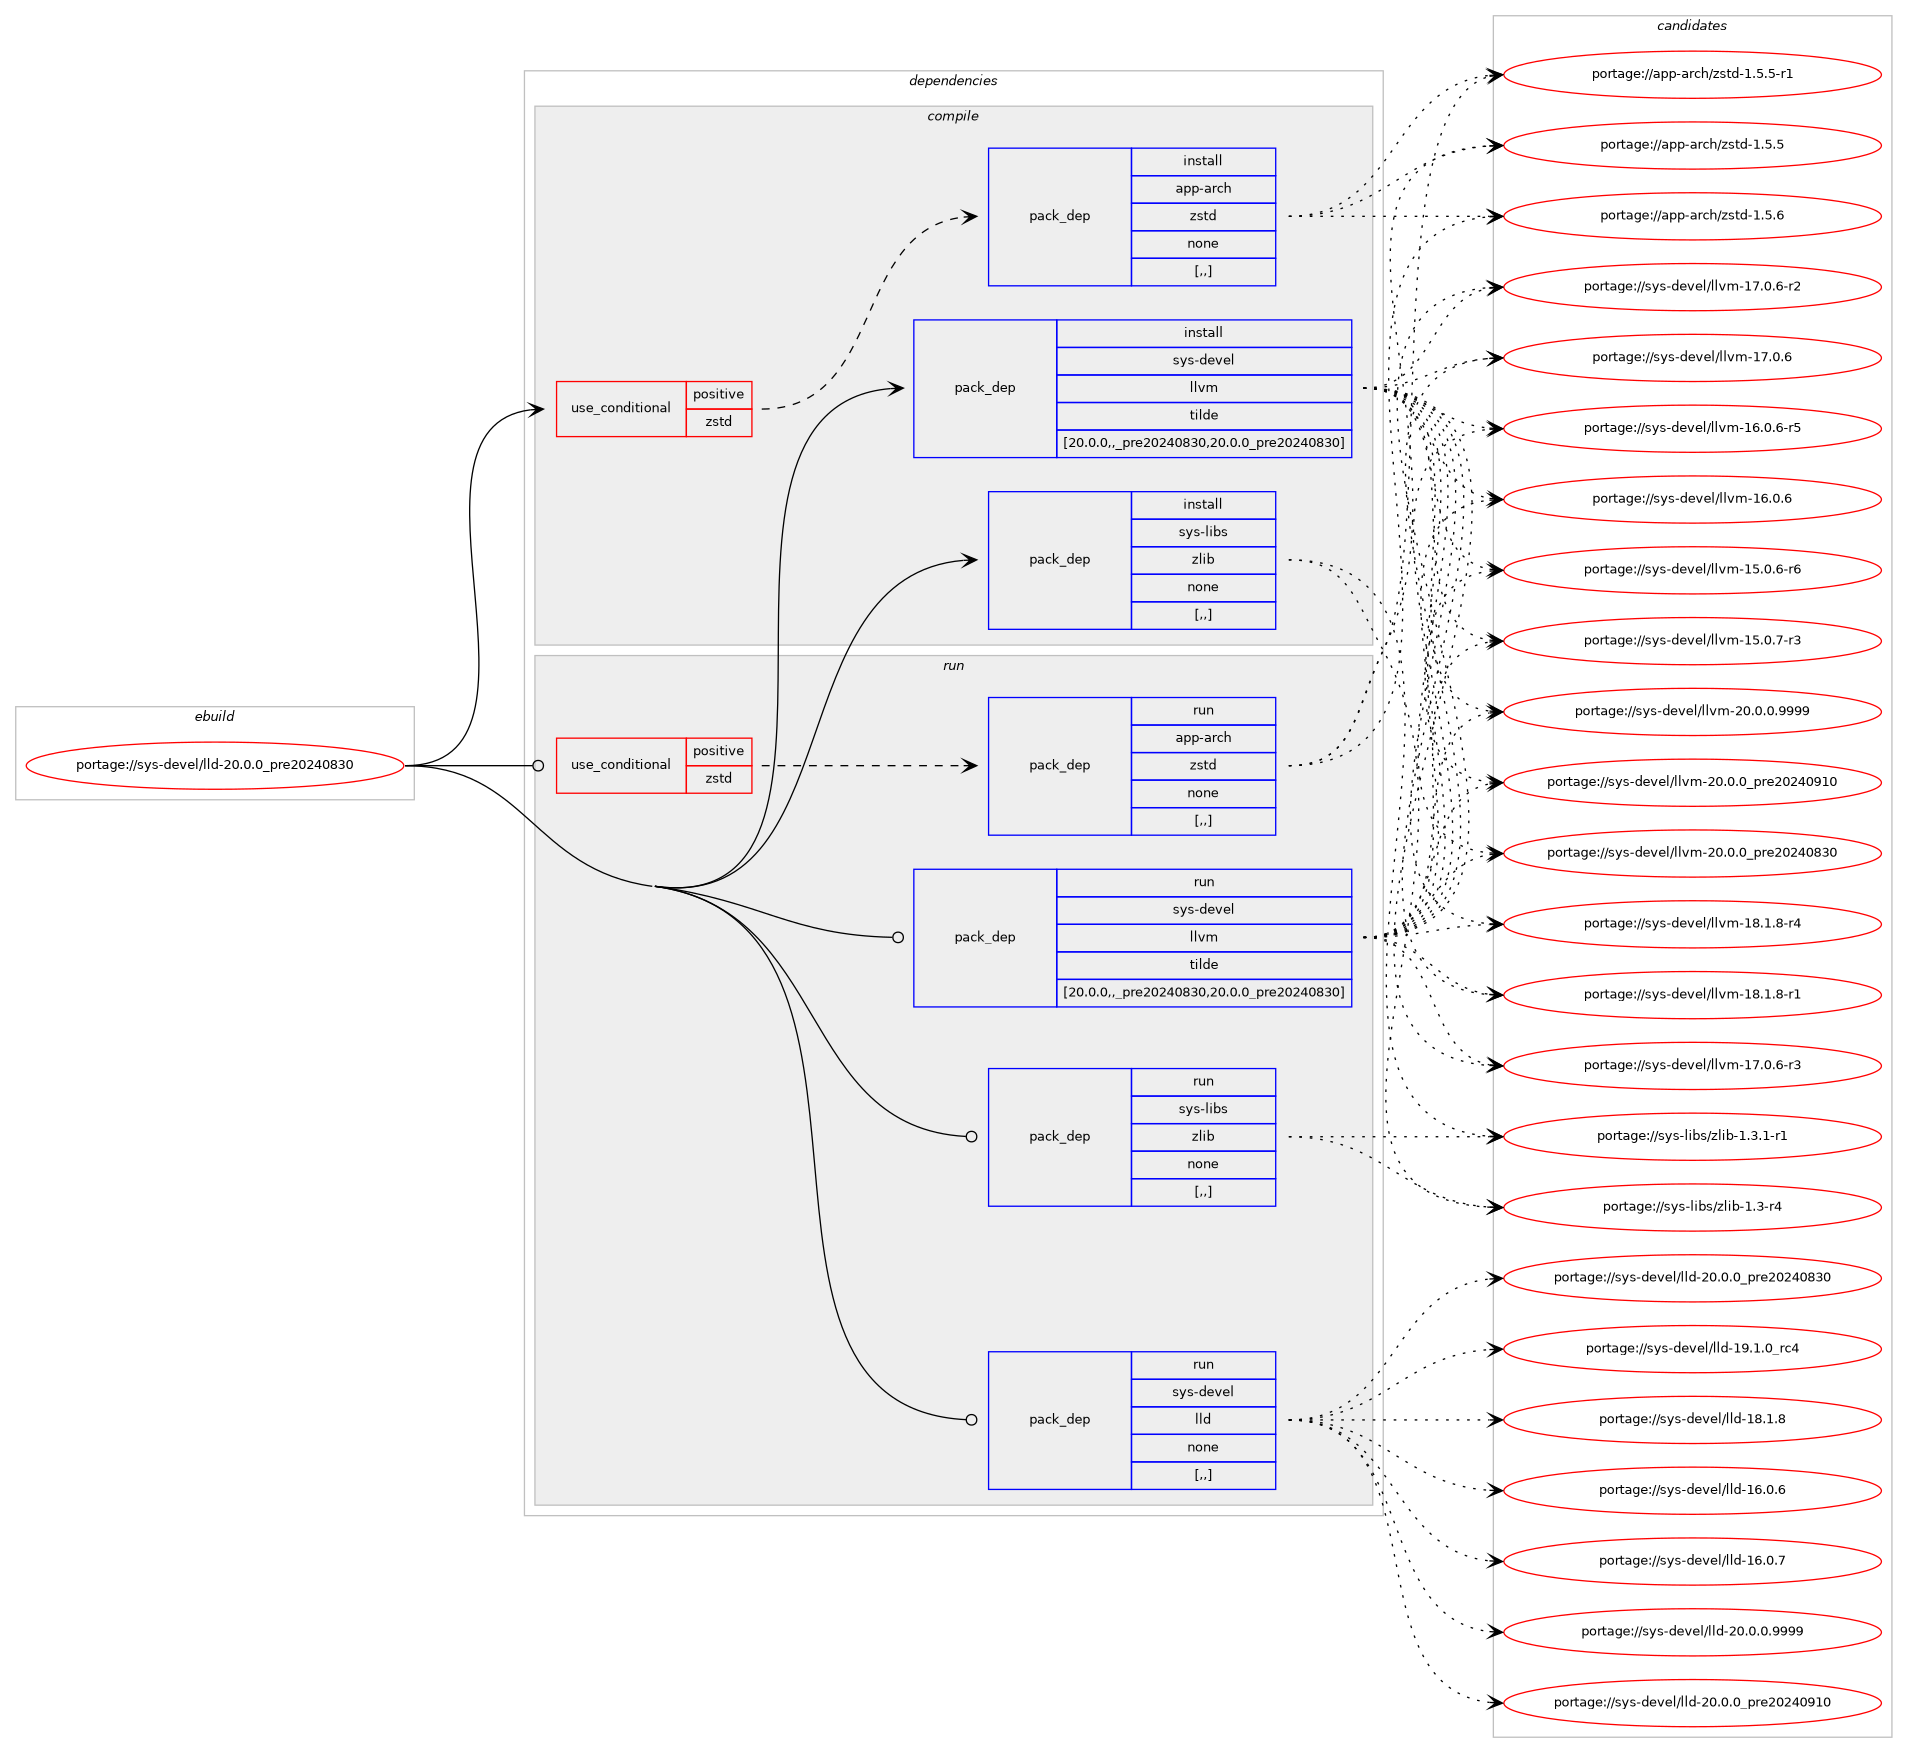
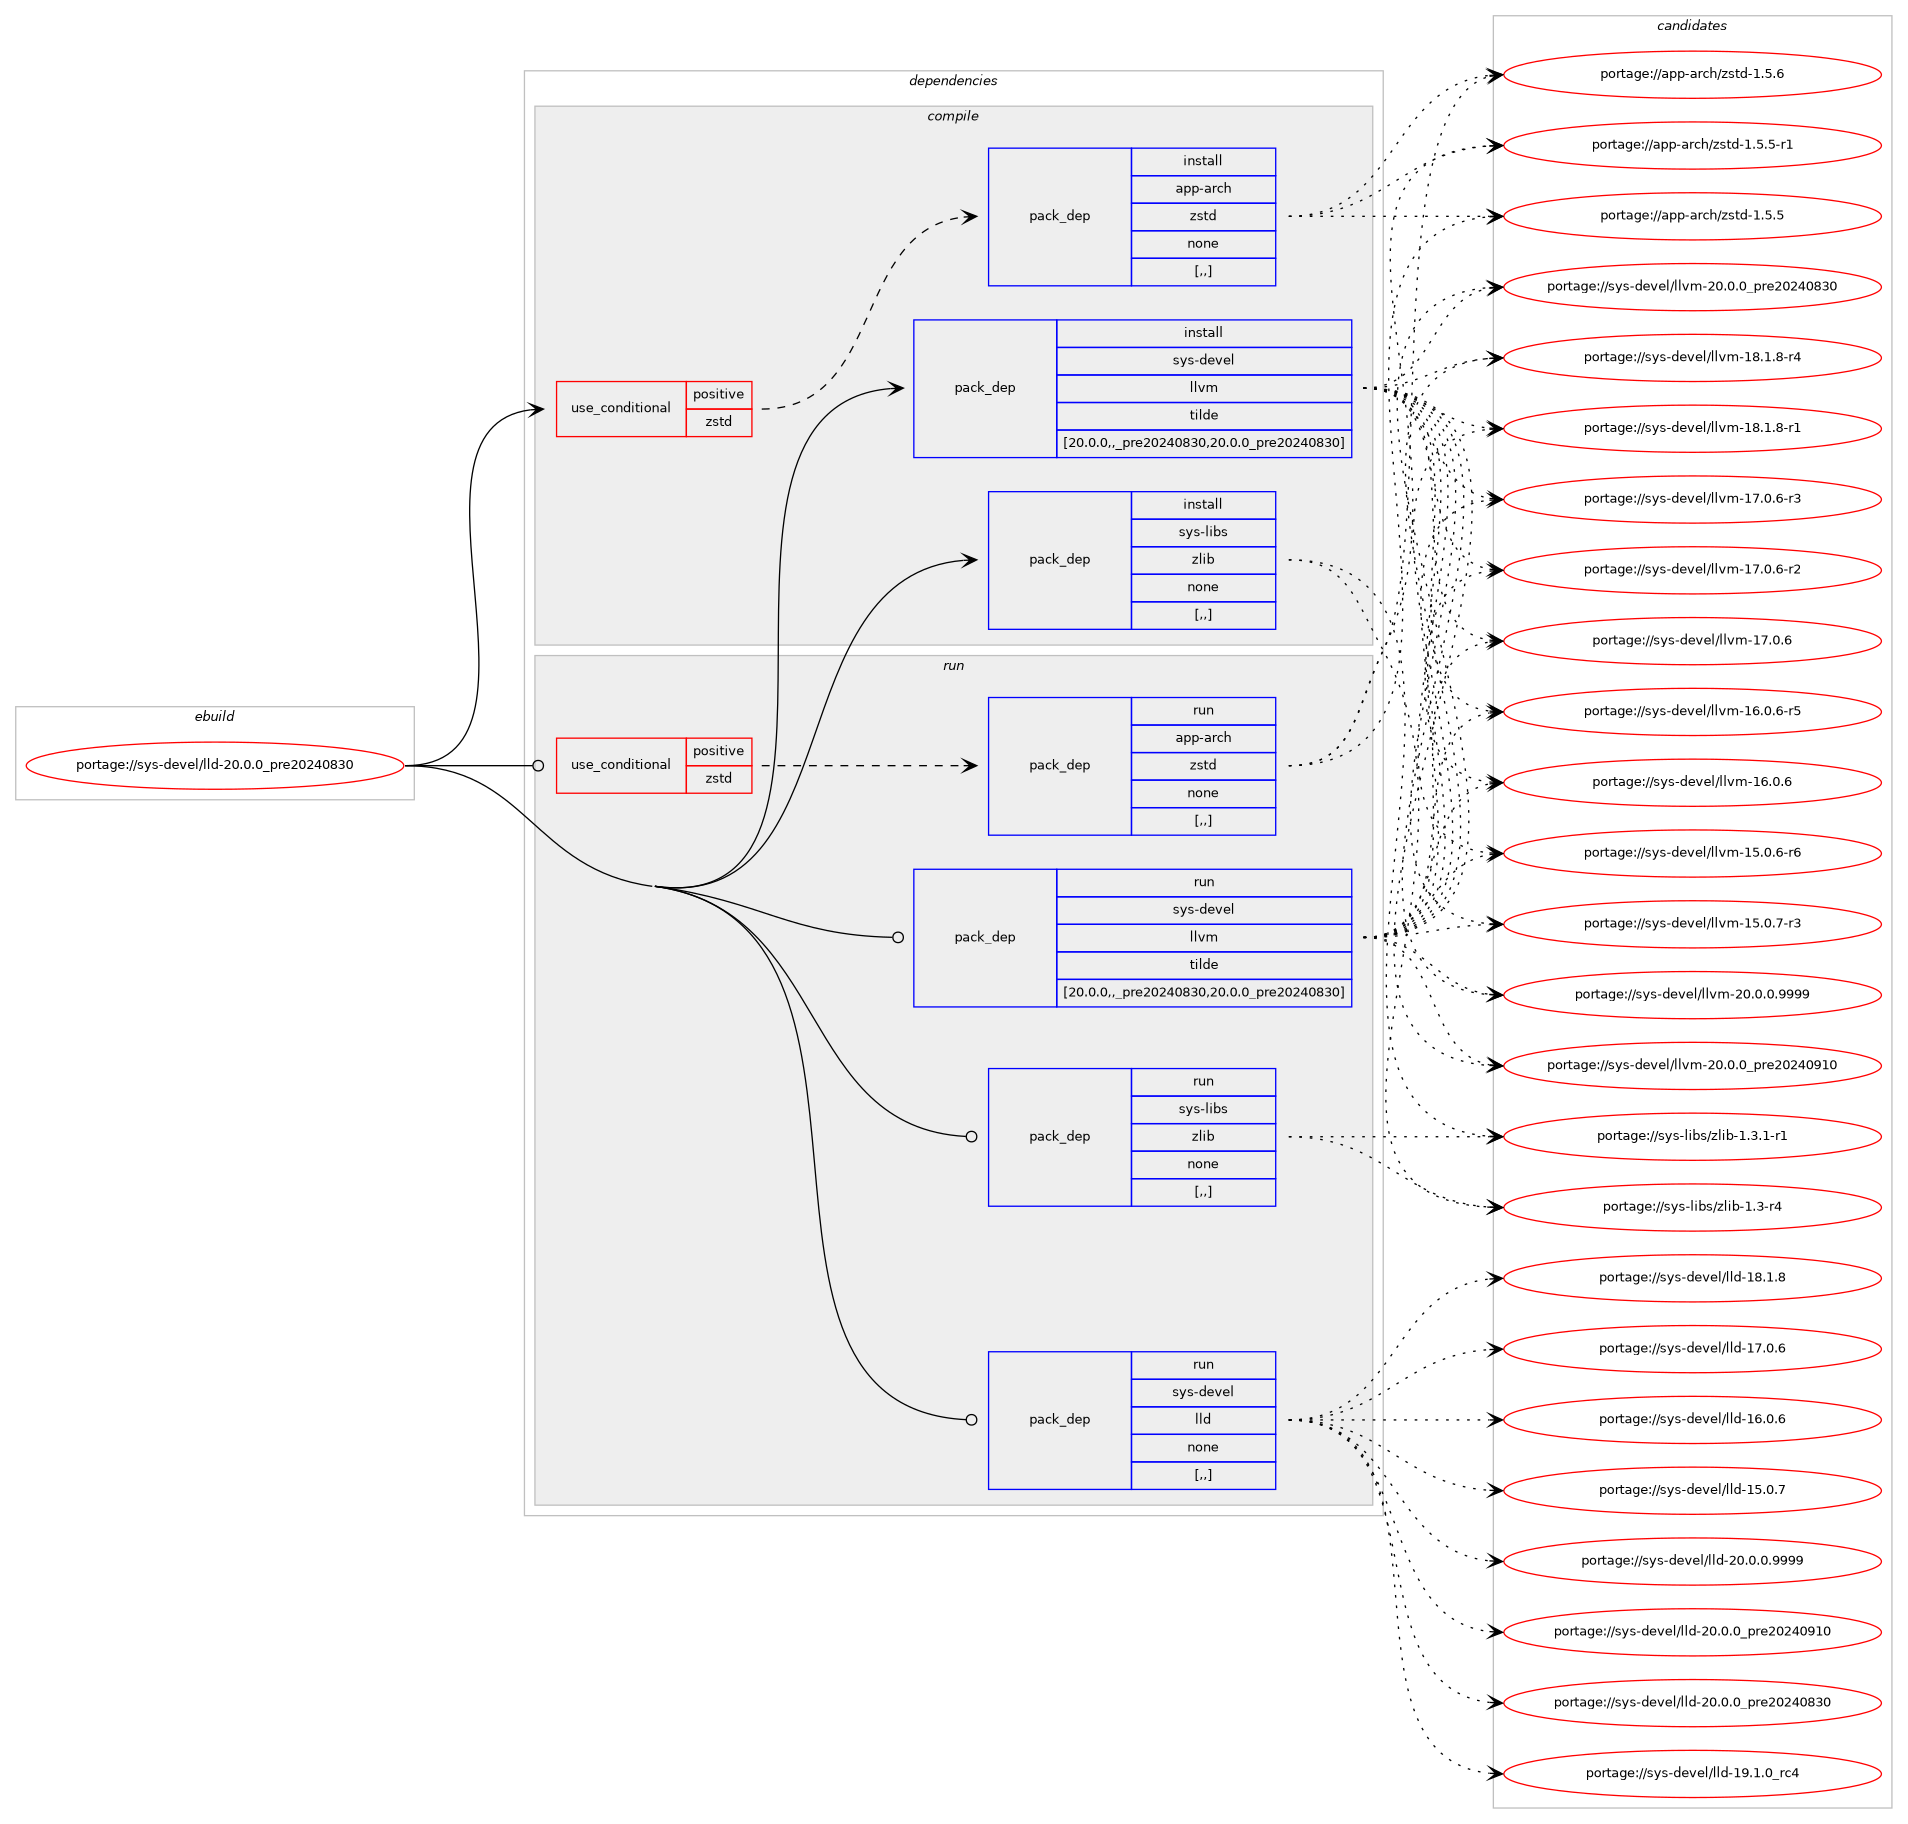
  digraph {
    compound=true
    concentrate=true
    fontname=Helvetica
    fontsize=10
    newrank=true
    rankdir=LR
    ranksep=1.5
    node [color=red fontname=Helvetica fontsize=10]
    edge [arrowhead=vee headport=w style=dotted tailport=e weight=100]
    n1 [label="portage://sys-devel/lld-20.0.0_pre20240830" width=4]
    n2 [color=blue label=<<TABLE BORDER="0" CELLBORDER="1" CELLSPACING="0" CELLPADDING="4" WIDTH="220"><TR><TD ROWSPAN="6" CELLPADDING="30">pack_dep</TD></TR><TR><TD WIDTH="110">install</TD></TR><TR><TD>app-arch</TD></TR><TR><TD>zstd</TD></TR><TR><TD>none</TD></TR><TR><TD>[,,]</TD></TR></TABLE>> shape=none]
    n3 [label=<<TABLE BORDER="0" CELLBORDER="1" CELLSPACING="0" CELLPADDING="4"><TR><TD ROWSPAN="3" CELLPADDING="10">use_conditional</TD></TR><TR><TD>positive</TD></TR><TR><TD>zstd</TD></TR></TABLE>> shape=none]
    n4 [color=blue label=<<TABLE BORDER="0" CELLBORDER="1" CELLSPACING="0" CELLPADDING="4" WIDTH="220"><TR><TD ROWSPAN="6" CELLPADDING="30">pack_dep</TD></TR><TR><TD WIDTH="110">install</TD></TR><TR><TD>sys-devel</TD></TR><TR><TD>llvm</TD></TR><TR><TD>tilde</TD></TR><TR><TD>[20.0.0,,_pre20240830,20.0.0_pre20240830]</TD></TR></TABLE>> shape=none]
    n5 [color=blue label=<<TABLE BORDER="0" CELLBORDER="1" CELLSPACING="0" CELLPADDING="4" WIDTH="220"><TR><TD ROWSPAN="6" CELLPADDING="30">pack_dep</TD></TR><TR><TD WIDTH="110">install</TD></TR><TR><TD>sys-libs</TD></TR><TR><TD>zlib</TD></TR><TR><TD>none</TD></TR><TR><TD>[,,]</TD></TR></TABLE>> shape=none]
    n6 [color=blue label=<<TABLE BORDER="0" CELLBORDER="1" CELLSPACING="0" CELLPADDING="4" WIDTH="220"><TR><TD ROWSPAN="6" CELLPADDING="30">pack_dep</TD></TR><TR><TD WIDTH="110">run</TD></TR><TR><TD>app-arch</TD></TR><TR><TD>zstd</TD></TR><TR><TD>none</TD></TR><TR><TD>[,,]</TD></TR></TABLE>> shape=none]
    n7 [label=<<TABLE BORDER="0" CELLBORDER="1" CELLSPACING="0" CELLPADDING="4"><TR><TD ROWSPAN="3" CELLPADDING="10">use_conditional</TD></TR><TR><TD>positive</TD></TR><TR><TD>zstd</TD></TR></TABLE>> shape=none]
    n8 [color=blue label=<<TABLE BORDER="0" CELLBORDER="1" CELLSPACING="0" CELLPADDING="4" WIDTH="220"><TR><TD ROWSPAN="6" CELLPADDING="30">pack_dep</TD></TR><TR><TD WIDTH="110">run</TD></TR><TR><TD>sys-devel</TD></TR><TR><TD>llvm</TD></TR><TR><TD>tilde</TD></TR><TR><TD>[20.0.0,,_pre20240830,20.0.0_pre20240830]</TD></TR></TABLE>> shape=none]
    n9 [color=blue label=<<TABLE BORDER="0" CELLBORDER="1" CELLSPACING="0" CELLPADDING="4" WIDTH="220"><TR><TD ROWSPAN="6" CELLPADDING="30">pack_dep</TD></TR><TR><TD WIDTH="110">run</TD></TR><TR><TD>sys-libs</TD></TR><TR><TD>zlib</TD></TR><TR><TD>none</TD></TR><TR><TD>[,,]</TD></TR></TABLE>> shape=none]
    n10 [color=blue label=<<TABLE BORDER="0" CELLBORDER="1" CELLSPACING="0" CELLPADDING="4" WIDTH="220"><TR><TD ROWSPAN="6" CELLPADDING="30">pack_dep</TD></TR><TR><TD WIDTH="110">run</TD></TR><TR><TD>sys-devel</TD></TR><TR><TD>lld</TD></TR><TR><TD>none</TD></TR><TR><TD>[,,]</TD></TR></TABLE>> shape=none]
    n11 [label="portage://app-arch/zstd-1.5.6" width=4]
    n12 [label="portage://app-arch/zstd-1.5.5-r1" width=4]
    n13 [label="portage://app-arch/zstd-1.5.5" width=4]
    n14 [label="portage://sys-devel/llvm-20.0.0.9999" width=4]
    n15 [label="portage://sys-devel/llvm-20.0.0_pre20240910" width=4]
    n16 [label="portage://sys-devel/llvm-20.0.0_pre20240830" width=4]
    n17 [label="portage://sys-devel/llvm-18.1.8-r4" width=4]
    n18 [label="portage://sys-devel/llvm-18.1.8-r1" width=4]
    n19 [label="portage://sys-devel/llvm-17.0.6-r3" width=4]
    n20 [label="portage://sys-devel/llvm-17.0.6-r2" width=4]
    n21 [label="portage://sys-devel/llvm-17.0.6" width=4]
    n22 [label="portage://sys-devel/llvm-16.0.6-r5" width=4]
    n23 [label="portage://sys-devel/llvm-16.0.6" width=4]
    n24 [label="portage://sys-devel/llvm-15.0.6-r6" width=4]
    n25 [label="portage://sys-devel/llvm-15.0.7-r3" width=4]
    n26 [label="portage://sys-libs/zlib-1.3.1-r1" width=4]
    n27 [label="portage://sys-libs/zlib-1.3-r4" width=4]
    n28 [label="portage://sys-devel/lld-20.0.0.9999" width=4]
    n29 [label="portage://sys-devel/lld-20.0.0_pre20240910" width=4]
    n30 [label="portage://sys-devel/lld-20.0.0_pre20240830" width=4]
    n31 [label="portage://sys-devel/lld-19.1.0_rc4" width=4]
    n32 [label="portage://sys-devel/lld-18.1.8" width=4]
+   n33 [label="portage://sys-devel/lld-17.0.6" width=4]
    n34 [label="portage://sys-devel/lld-16.0.6" width=4]
-   n35 [label="portage://sys-devel/lld-16.0.7" width=4]
+   n35 [label="portage://sys-devel/lld-15.0.7" width=4]
    subgraph cluster_1 {
      color=gray
      label=<<i>ebuild</i>>
      n1
    }
    subgraph cluster_2 {
      color=gray
      label=<<i>dependencies</i>>
      subgraph cluster_3 {
        color=gray
        fillcolor="#eeeeee"
        label=<<i>compile</i>>
        style=filled
        subgraph sub_4 {
          color=gray
          fillcolor="#eeeeee"
          label=<<i>compile</i>>
          style=filled
          n3
          subgraph sub_5 {
            color=gray
            fillcolor="#eeeeee"
            label=<<i>compile</i>>
            style=filled
            n2
          }
        }
        subgraph sub_6 {
          color=gray
          fillcolor="#eeeeee"
          label=<<i>compile</i>>
          style=filled
          n4
        }
        subgraph sub_7 {
          color=gray
          fillcolor="#eeeeee"
          label=<<i>compile</i>>
          style=filled
          n5
        }
      }
      subgraph cluster_8 {
        color=gray
        fillcolor="#eeeeee"
        label=<<i>compile and run</i>>
        style=filled
      }
      subgraph cluster_9 {
        color=gray
        fillcolor="#eeeeee"
        label=<<i>run</i>>
        style=filled
        subgraph sub_10 {
          color=gray
          fillcolor="#eeeeee"
          label=<<i>run</i>>
          style=filled
          n7
          subgraph sub_11 {
            color=gray
            fillcolor="#eeeeee"
            label=<<i>run</i>>
            style=filled
            n6
          }
        }
        subgraph sub_12 {
          color=gray
          fillcolor="#eeeeee"
          label=<<i>run</i>>
          style=filled
          n8
        }
        subgraph sub_13 {
          color=gray
          fillcolor="#eeeeee"
          label=<<i>run</i>>
          style=filled
          n9
        }
        subgraph sub_14 {
          color=gray
          fillcolor="#eeeeee"
          label=<<i>run</i>>
          style=filled
          n10
        }
      }
    }
    subgraph cluster_15 {
      color=gray
      label=<<i>candidates</i>>
      rank=same
      subgraph sub_16 {
        color=black
        label=<<i>candidates</i>>
        nodesep=1
        rank=same
        n11
        n12
        n13
      }
      subgraph sub_17 {
        color=black
        label=<<i>candidates</i>>
        nodesep=1
        rank=same
        n14
        n15
        n16
        n17
        n18
        n19
        n20
        n21
        n22
        n23
        n24
        n25
      }
      subgraph sub_18 {
        color=black
        label=<<i>candidates</i>>
        nodesep=1
        rank=same
        n26
        n27
      }
      subgraph sub_19 {
        color=black
        label=<<i>candidates</i>>
        nodesep=1
        rank=same
        n11
        n12
        n13
      }
      subgraph sub_20 {
        color=black
        label=<<i>candidates</i>>
        nodesep=1
        rank=same
        n14
        n15
        n16
        n17
        n18
        n19
        n20
        n21
        n22
        n23
        n24
        n25
      }
      subgraph sub_21 {
        color=black
        label=<<i>candidates</i>>
        nodesep=1
        rank=same
        n26
        n27
      }
      subgraph sub_22 {
        color=black
        label=<<i>candidates</i>>
        nodesep=1
        rank=same
        n28
        n29
        n30
        n31
        n32
+       n33
        n34
        n35
      }
    }
    n1 -> n3 [style=solid weight=20]
    n1 -> n4 [style=solid weight=20]
    n1 -> n5 [style=solid weight=20]
    n1 -> n7 [arrowhead=odot style=solid weight=20]
    n1 -> n8 [arrowhead=odot style=solid weight=20]
    n1 -> n9 [arrowhead=odot style=solid weight=20]
    n1 -> n10 [arrowhead=odot style=solid weight=20]
    n2 -> n11
    n2 -> n12
    n2 -> n13
    n3 -> n2 [style=dashed weight=20]
    n4 -> n14
    n4 -> n15
    n4 -> n16
    n4 -> n17
    n4 -> n18
    n4 -> n19
    n4 -> n20
    n4 -> n21
    n4 -> n22
    n4 -> n23
    n4 -> n24
    n4 -> n25
    n5 -> n26
    n5 -> n27
    n6 -> n11
    n6 -> n12
    n6 -> n13
    n7 -> n6 [style=dashed weight=20]
    n8 -> n14
    n8 -> n15
    n8 -> n16
    n8 -> n17
    n8 -> n18
    n8 -> n19
    n8 -> n20
    n8 -> n21
    n8 -> n22
    n8 -> n23
    n8 -> n24
    n8 -> n25
    n9 -> n26
    n9 -> n27
    n10 -> n28
    n10 -> n29
    n10 -> n30
    n10 -> n31
    n10 -> n32
+   n10 -> n33
    n10 -> n34
    n10 -> n35
  }
